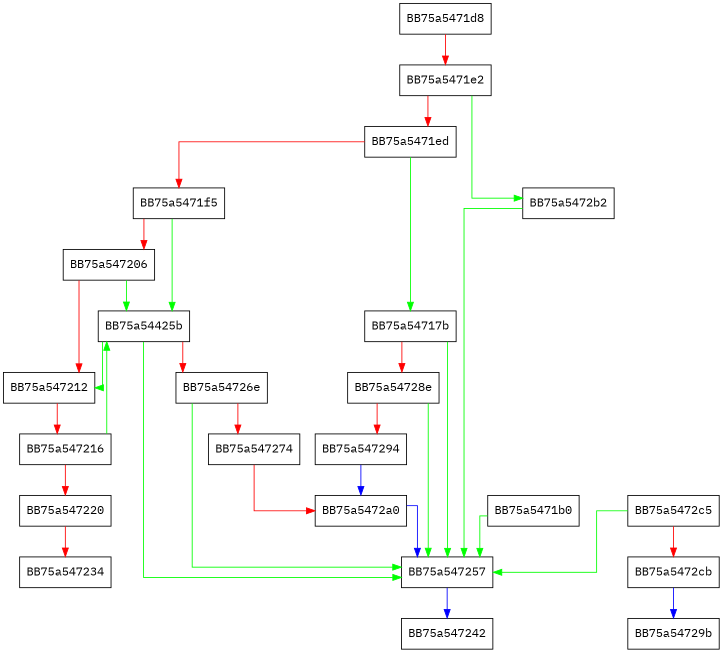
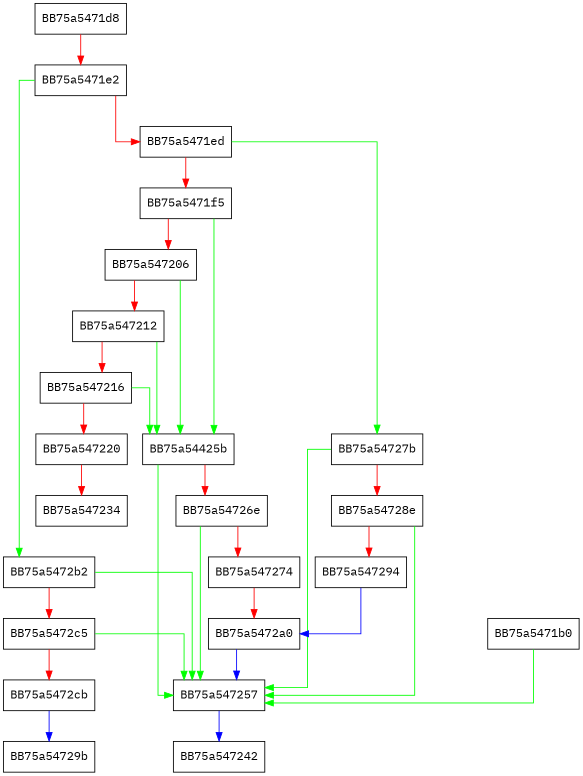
  digraph {
    fontname="IBM Plex Mono"
    splines=ortho
    node [fontname="IBM Plex Mono" shape=box]
    edge [color=red fontname="IBM Plex Mono"]
    BB75a5471b0
    BB75a547257
    BB75a547242
    BB75a5471d8
    BB75a5471e2
    BB75a5472b2
    BB75a5471ed
    BB75a5472c5
-   BB75a54727b [label=BB75a54717b]
+   BB75a54727b
    BB75a5471f5
    BB75a5472cb
    BB75a54728e
    n13 [label=BB75a54425b]
    BB75a547206
    BB75a547294
    BB75a54726e
    BB75a547212
    BB75a547274
    BB75a547216
    BB75a547220
    BB75a547234
    BB75a5472a0
    BB75a54729b
    BB75a5471b0 -> BB75a547257 [color=green]
    BB75a547257 -> BB75a547242 [color=blue]
    BB75a5471d8 -> BB75a5471e2
    BB75a5471e2 -> BB75a5472b2 [color=green]
    BB75a5471e2 -> BB75a5471ed
    BB75a5472b2 -> BB75a547257 [color=green]
+   BB75a5472b2 -> BB75a5472c5
    BB75a5471ed -> BB75a54727b [color=green]
    BB75a5471ed -> BB75a5471f5
    BB75a5472c5 -> BB75a547257 [color=green]
    BB75a5472c5 -> BB75a5472cb
    BB75a54727b -> BB75a547257 [color=green]
    BB75a54727b -> BB75a54728e
    BB75a5471f5 -> n13 [color=green]
    BB75a5471f5 -> BB75a547206
    BB75a5472cb -> BB75a54729b [color=blue]
    BB75a54728e -> BB75a547257 [color=green]
    BB75a54728e -> BB75a547294
    n13 -> BB75a547257 [color=green]
    n13 -> BB75a54726e
    BB75a547206 -> n13 [color=green]
    BB75a547206 -> BB75a547212
    BB75a547294 -> BB75a5472a0 [color=blue]
    BB75a54726e -> BB75a547257 [color=green]
    BB75a54726e -> BB75a547274
-   n13 -> BB75a547212 [color=green]
+   BB75a547212 -> n13 [color=green]
    BB75a547212 -> BB75a547216
    BB75a547274 -> BB75a5472a0
    BB75a547216 -> n13 [color=green]
    BB75a547216 -> BB75a547220
    BB75a547220 -> BB75a547234
    BB75a5472a0 -> BB75a547257 [color=blue]
  }
